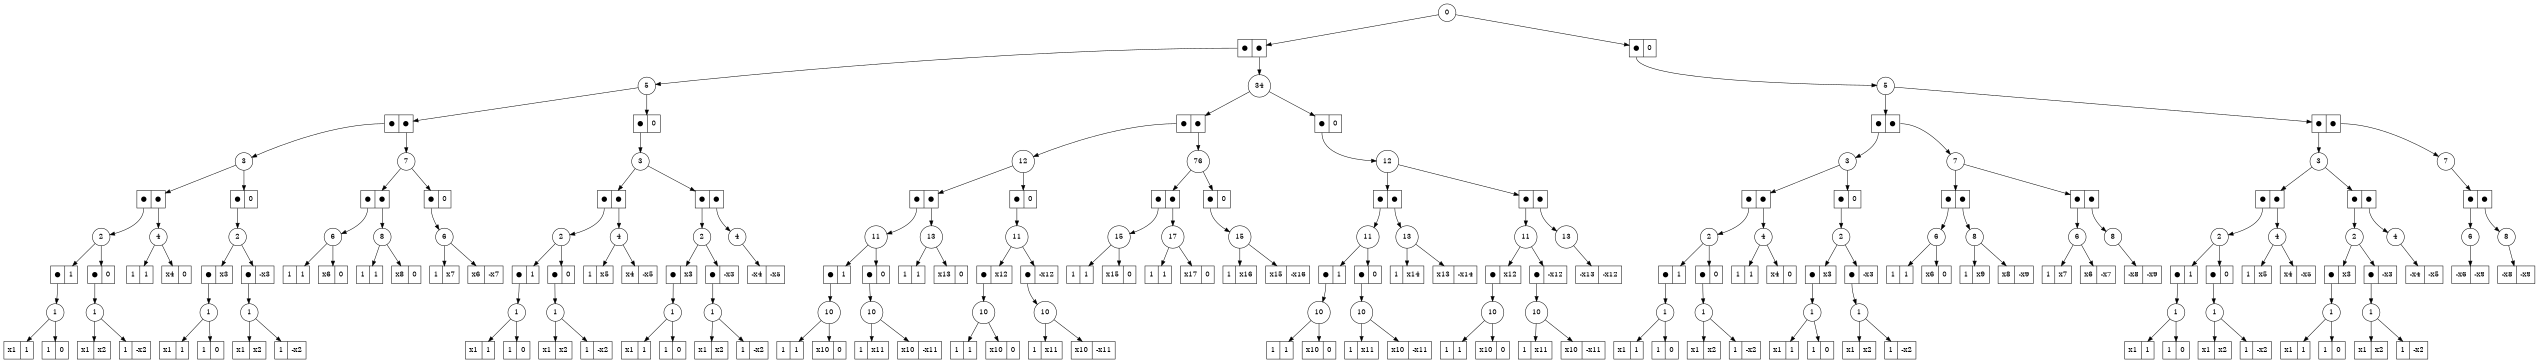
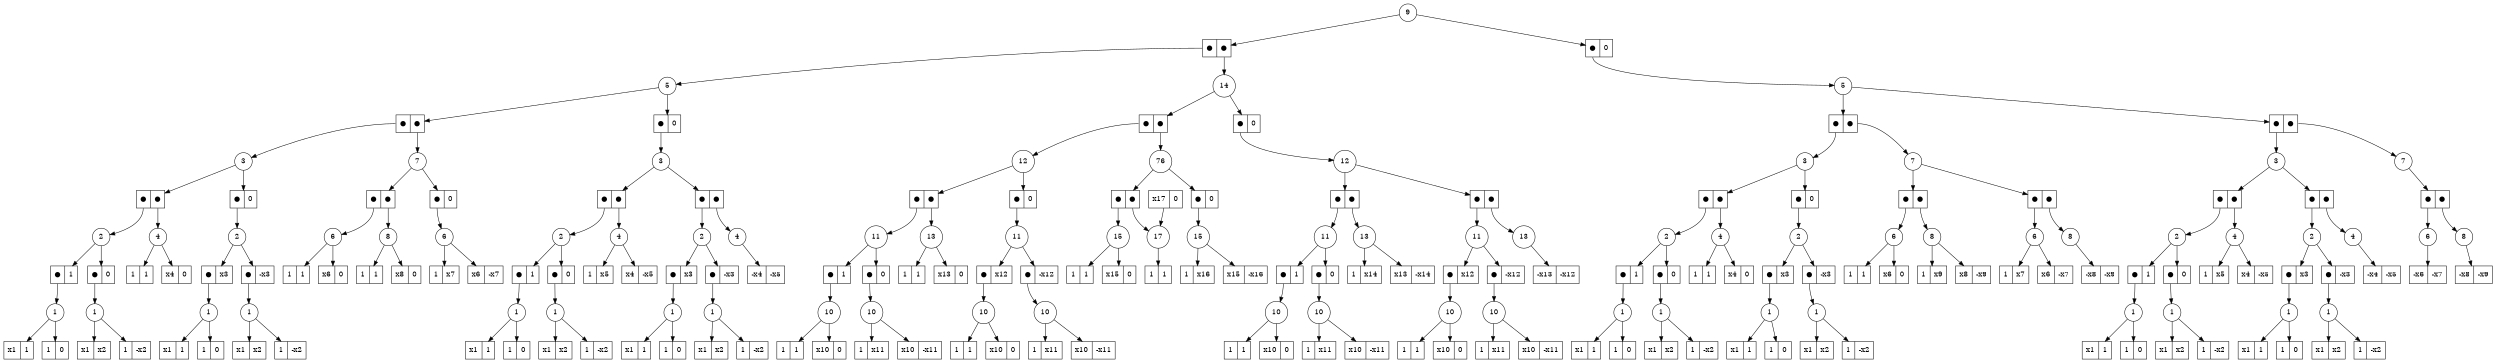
  digraph {
    node [shape=record]
-   n1 [label=0 shape=circle]
+   n1 [label=9 shape=circle]
    n2 [label="<f0> ●|<f1> ●"]
    n3 [label="<f0> ●|<f1> 0"]
    n4 [label=5 shape=circle]
-   n5 [label=34 shape=circle]
+   n5 [label=14 shape=circle]
    n6 [label=5 shape=circle]
    n7 [label="<f0> ●|<f1> ●"]
    n8 [label="<f0> ●|<f1> 0"]
    n9 [label="<f0> ●|<f1> ●"]
    n10 [label="<f0> ●|<f1> 0"]
    n11 [label=3 shape=circle]
    n12 [label=7 shape=circle]
    n13 [label=3 shape=circle]
    n14 [label="<f0> ●|<f1> ●"]
    n15 [label="<f0> ●|<f1> 0"]
    n16 [label="<f0> ●|<f1> ●"]
    n17 [label="<f0> ●|<f1> 0"]
    n18 [label=2 shape=circle]
    n19 [label=4 shape=circle]
    n20 [label=2 shape=circle]
    n21 [label="<f0> ●|<f1> 1"]
    n22 [label="<f0> ●|<f1> 0"]
    n23 [label="<f0> 1|<f1> 1"]
    n24 [label="<f0> x4|<f1> 0"]
    n25 [label=1 shape=circle]
    n26 [label=1 shape=circle]
    n27 [label="<f0> x1|<f1> 1"]
    n28 [label="<f0> 1|<f1> 0"]
    n29 [label="<f0> x1|<f1> x2"]
    n30 [label="<f0> 1|<f1> -x2"]
    n31 [label="<f0> ●|<f1> x3"]
    n32 [label="<f0> ●|<f1> -x3"]
    n33 [label=1 shape=circle]
    n34 [label=1 shape=circle]
    n35 [label="<f0> x1|<f1> 1"]
    n36 [label="<f0> 1|<f1> 0"]
    n37 [label="<f0> x1|<f1> x2"]
    n38 [label="<f0> 1|<f1> -x2"]
    n39 [label=6 shape=circle]
    n40 [label=8 shape=circle]
    n41 [label=6 shape=circle]
    n42 [label="<f0> 1|<f1> 1"]
    n43 [label="<f0> x6|<f1> 0"]
    n44 [label="<f0> 1|<f1> 1"]
    n45 [label="<f0> x8|<f1> 0"]
    n46 [label="<f0> 1|<f1> x7"]
    n47 [label="<f0> x6|<f1> -x7"]
    n48 [label="<f0> ●|<f1> ●"]
    n49 [label="<f0> ●|<f1> ●"]
    n50 [label=2 shape=circle]
    n51 [label=4 shape=circle]
    n52 [label=2 shape=circle]
    n53 [label=4 shape=circle]
    n54 [label="<f0> ●|<f1> 1"]
    n55 [label="<f0> ●|<f1> 0"]
    n56 [label="<f0> 1|<f1> x5"]
    n57 [label="<f0> x4|<f1> -x5"]
    n58 [label=1 shape=circle]
    n59 [label=1 shape=circle]
    n60 [label="<f0> x1|<f1> 1"]
    n61 [label="<f0> 1|<f1> 0"]
    n62 [label="<f0> x1|<f1> x2"]
    n63 [label="<f0> 1|<f1> -x2"]
    n64 [label="<f0> ●|<f1> x3"]
    n65 [label="<f0> ●|<f1> -x3"]
    n66 [label="<f0> -x4|<f1> -x5"]
    n67 [label=1 shape=circle]
    n68 [label=1 shape=circle]
    n69 [label="<f0> x1|<f1> 1"]
    n70 [label="<f0> 1|<f1> 0"]
    n71 [label="<f0> x1|<f1> x2"]
    n72 [label="<f0> 1|<f1> -x2"]
    n73 [label=12 shape=circle]
    n74 [label=76 shape=circle]
    n75 [label=12 shape=circle]
    n76 [label="<f0> ●|<f1> ●"]
    n77 [label="<f0> ●|<f1> 0"]
    n78 [label="<f0> ●|<f1> ●"]
    n79 [label="<f0> ●|<f1> 0"]
    n80 [label=11 shape=circle]
    n81 [label=13 shape=circle]
    n82 [label=11 shape=circle]
    n83 [label="<f0> ●|<f1> 1"]
    n84 [label="<f0> ●|<f1> 0"]
    n85 [label="<f0> 1|<f1> 1"]
    n86 [label="<f0> x13|<f1> 0"]
    n87 [label=10 shape=circle]
    n88 [label=10 shape=circle]
    n89 [label="<f0> 1|<f1> 1"]
    n90 [label="<f0> x10|<f1> 0"]
    n91 [label="<f0> 1|<f1> x11"]
    n92 [label="<f0> x10|<f1> -x11"]
    n93 [label="<f0> ●|<f1> x12"]
    n94 [label="<f0> ●|<f1> -x12"]
    n95 [label=10 shape=circle]
    n96 [label=10 shape=circle]
    n97 [label="<f0> 1|<f1> 1"]
    n98 [label="<f0> x10|<f1> 0"]
    n99 [label="<f0> 1|<f1> x11"]
    n100 [label="<f0> x10|<f1> -x11"]
    n101 [label=15 shape=circle]
    n102 [label=17 shape=circle]
    n103 [label=15 shape=circle]
    n104 [label="<f0> 1|<f1> 1"]
    n105 [label="<f0> x15|<f1> 0"]
    n106 [label="<f0> 1|<f1> 1"]
    n107 [label="<f0> x17|<f1> 0"]
    n108 [label="<f0> 1|<f1> x16"]
    n109 [label="<f0> x15|<f1> -x16"]
    n110 [label="<f0> ●|<f1> ●"]
    n111 [label="<f0> ●|<f1> ●"]
    n112 [label=11 shape=circle]
    n113 [label=13 shape=circle]
    n114 [label=11 shape=circle]
    n115 [label=13 shape=circle]
    n116 [label="<f0> ●|<f1> 1"]
    n117 [label="<f0> ●|<f1> 0"]
    n118 [label="<f0> 1|<f1> x14"]
    n119 [label="<f0> x13|<f1> -x14"]
    n120 [label=10 shape=circle]
    n121 [label=10 shape=circle]
    n122 [label="<f0> 1|<f1> 1"]
    n123 [label="<f0> x10|<f1> 0"]
    n124 [label="<f0> 1|<f1> x11"]
    n125 [label="<f0> x10|<f1> -x11"]
    n126 [label="<f0> ●|<f1> x12"]
    n127 [label="<f0> ●|<f1> -x12"]
    n128 [label="<f0> -x13|<f1> -x12"]
    n129 [label=10 shape=circle]
    n130 [label=10 shape=circle]
    n131 [label="<f0> 1|<f1> 1"]
    n132 [label="<f0> x10|<f1> 0"]
    n133 [label="<f0> 1|<f1> x11"]
    n134 [label="<f0> x10|<f1> -x11"]
    n135 [label="<f0> ●|<f1> ●"]
    n136 [label="<f0> ●|<f1> ●"]
    n137 [label=3 shape=circle]
    n138 [label=7 shape=circle]
    n139 [label=3 shape=circle]
    n140 [label=7 shape=circle]
    n141 [label="<f0> ●|<f1> ●"]
    n142 [label="<f0> ●|<f1> 0"]
    n143 [label="<f0> ●|<f1> ●"]
    n144 [label="<f0> ●|<f1> ●"]
    n145 [label=2 shape=circle]
    n146 [label=4 shape=circle]
    n147 [label=2 shape=circle]
    n148 [label="<f0> ●|<f1> 1"]
    n149 [label="<f0> ●|<f1> 0"]
    n150 [label="<f0> 1|<f1> 1"]
    n151 [label="<f0> x4|<f1> 0"]
    n152 [label=1 shape=circle]
    n153 [label=1 shape=circle]
    n154 [label="<f0> x1|<f1> 1"]
    n155 [label="<f0> 1|<f1> 0"]
    n156 [label="<f0> x1|<f1> x2"]
    n157 [label="<f0> 1|<f1> -x2"]
    n158 [label="<f0> ●|<f1> x3"]
    n159 [label="<f0> ●|<f1> -x3"]
    n160 [label=1 shape=circle]
    n161 [label=1 shape=circle]
    n162 [label="<f0> x1|<f1> 1"]
    n163 [label="<f0> 1|<f1> 0"]
    n164 [label="<f0> x1|<f1> x2"]
    n165 [label="<f0> 1|<f1> -x2"]
    n166 [label=6 shape=circle]
    n167 [label=8 shape=circle]
    n168 [label=6 shape=circle]
    n169 [label=8 shape=circle]
    n170 [label="<f0> 1|<f1> 1"]
    n171 [label="<f0> x6|<f1> 0"]
    n172 [label="<f0> 1|<f1> x9"]
    n173 [label="<f0> x8|<f1> -x9"]
    n174 [label="<f0> 1|<f1> x7"]
    n175 [label="<f0> x6|<f1> -x7"]
    n176 [label="<f0> -x8|<f1> -x9"]
    n177 [label="<f0> ●|<f1> ●"]
    n178 [label="<f0> ●|<f1> ●"]
    n179 [label="<f0> ●|<f1> ●"]
    n180 [label=2 shape=circle]
    n181 [label=4 shape=circle]
    n182 [label=2 shape=circle]
    n183 [label=4 shape=circle]
    n184 [label="<f0> ●|<f1> 1"]
    n185 [label="<f0> ●|<f1> 0"]
    n186 [label="<f0> 1|<f1> x5"]
    n187 [label="<f0> x4|<f1> -x5"]
    n188 [label=1 shape=circle]
    n189 [label=1 shape=circle]
    n190 [label="<f0> x1|<f1> 1"]
    n191 [label="<f0> 1|<f1> 0"]
    n192 [label="<f0> x1|<f1> x2"]
    n193 [label="<f0> 1|<f1> -x2"]
    n194 [label="<f0> ●|<f1> x3"]
    n195 [label="<f0> ●|<f1> -x3"]
    n196 [label="<f0> -x4|<f1> -x5"]
    n197 [label=1 shape=circle]
    n198 [label=1 shape=circle]
    n199 [label="<f0> x1|<f1> 1"]
    n200 [label="<f0> 1|<f1> 0"]
    n201 [label="<f0> x1|<f1> x2"]
    n202 [label="<f0> 1|<f1> -x2"]
    n203 [label=6 shape=circle]
    n204 [label=8 shape=circle]
-   n205 [label="<f0> -x6|<f1> -x9"]
+   n205 [label="<f0> -x6|<f1> -x7"]
    n206 [label="<f0> -x8|<f1> -x9"]
    n1 -> n2
    n1 -> n3
    n2 -> n4 [tailport=f0]
    n2 -> n5 [tailport=f1]
    n3 -> n6 [tailport=f0]
    n4 -> n7
    n4 -> n8
    n5 -> n9
    n5 -> n10
    n6 -> n135
    n6 -> n136
    n7 -> n11 [tailport=f0]
    n7 -> n12 [tailport=f1]
    n8 -> n13 [tailport=f0]
    n9 -> n73 [tailport=f0]
    n9 -> n74 [tailport=f1]
    n10 -> n75 [tailport=f0]
    n11 -> n14
    n11 -> n15
    n12 -> n16
    n12 -> n17
    n13 -> n48
    n13 -> n49
    n14 -> n18 [tailport=f0]
    n14 -> n19 [tailport=f1]
    n15 -> n20 [tailport=f0]
    n16 -> n39 [tailport=f0]
    n16 -> n40 [tailport=f1]
    n17 -> n41 [tailport=f0]
    n18 -> n21
    n18 -> n22
    n19 -> n23
    n19 -> n24
    n20 -> n31
    n20 -> n32
    n21 -> n25 [tailport=f0]
    n22 -> n26 [tailport=f0]
    n25 -> n27
    n25 -> n28
    n26 -> n29
    n26 -> n30
    n31 -> n33 [tailport=f0]
    n32 -> n34 [tailport=f0]
    n33 -> n35
    n33 -> n36
    n34 -> n37
    n34 -> n38
    n39 -> n42
    n39 -> n43
    n40 -> n44
    n40 -> n45
    n41 -> n46
    n41 -> n47
    n48 -> n50 [tailport=f0]
    n48 -> n51 [tailport=f1]
    n49 -> n52 [tailport=f0]
    n49 -> n53 [tailport=f1]
    n50 -> n54
    n50 -> n55
    n51 -> n56
    n51 -> n57
    n52 -> n64
    n52 -> n65
    n53 -> n66
    n54 -> n58 [tailport=f0]
    n55 -> n59 [tailport=f0]
    n58 -> n60
    n58 -> n61
    n59 -> n62
    n59 -> n63
    n64 -> n67 [tailport=f0]
    n65 -> n68 [tailport=f0]
    n67 -> n69
    n67 -> n70
    n68 -> n71
    n68 -> n72
    n73 -> n76
    n73 -> n77
    n74 -> n78
    n74 -> n79
    n75 -> n110
    n75 -> n111
    n76 -> n80 [tailport=f0]
    n76 -> n81 [tailport=f1]
    n77 -> n82 [tailport=f0]
    n78 -> n101 [tailport=f0]
    n78 -> n102 [tailport=f1]
    n79 -> n103 [tailport=f0]
    n80 -> n83
    n80 -> n84
    n81 -> n85
    n81 -> n86
    n82 -> n93
    n82 -> n94
    n83 -> n87 [tailport=f0]
    n84 -> n88 [tailport=f0]
    n87 -> n89
    n87 -> n90
    n88 -> n91
    n88 -> n92
    n93 -> n95 [tailport=f0]
    n94 -> n96 [tailport=f0]
    n95 -> n97
    n95 -> n98
    n96 -> n99
    n96 -> n100
    n101 -> n104
    n101 -> n105
    n102 -> n106
-   n102 -> n107
+   n107 -> n102
    n103 -> n108
    n103 -> n109
    n110 -> n112 [tailport=f0]
    n110 -> n113 [tailport=f1]
    n111 -> n114 [tailport=f0]
    n111 -> n115 [tailport=f1]
    n112 -> n116
    n112 -> n117
    n113 -> n118
    n113 -> n119
    n114 -> n126
    n114 -> n127
    n115 -> n128
    n116 -> n120 [tailport=f0]
    n117 -> n121 [tailport=f0]
    n120 -> n122
    n120 -> n123
    n121 -> n124
    n121 -> n125
    n126 -> n129 [tailport=f0]
    n127 -> n130 [tailport=f0]
    n129 -> n131
    n129 -> n132
    n130 -> n133
    n130 -> n134
    n135 -> n137 [tailport=f0]
    n135 -> n138 [tailport=f1]
    n136 -> n139 [tailport=f0]
    n136 -> n140 [tailport=f1]
    n137 -> n141
    n137 -> n142
    n138 -> n143
    n138 -> n144
    n139 -> n177
    n139 -> n178
    n140 -> n179
    n141 -> n145 [tailport=f0]
    n141 -> n146 [tailport=f1]
    n142 -> n147 [tailport=f0]
    n143 -> n166 [tailport=f0]
    n143 -> n167 [tailport=f1]
    n144 -> n168 [tailport=f0]
    n144 -> n169 [tailport=f1]
    n145 -> n148
    n145 -> n149
    n146 -> n150
    n146 -> n151
    n147 -> n158
    n147 -> n159
    n148 -> n152 [tailport=f0]
    n149 -> n153 [tailport=f0]
    n152 -> n154
    n152 -> n155
    n153 -> n156
    n153 -> n157
    n158 -> n160 [tailport=f0]
    n159 -> n161 [tailport=f0]
    n160 -> n162
    n160 -> n163
    n161 -> n164
    n161 -> n165
    n166 -> n170
    n166 -> n171
    n167 -> n172
    n167 -> n173
    n168 -> n174
    n168 -> n175
    n169 -> n176
    n177 -> n180 [tailport=f0]
    n177 -> n181 [tailport=f1]
    n178 -> n182 [tailport=f0]
    n178 -> n183 [tailport=f1]
    n179 -> n203 [tailport=f0]
    n179 -> n204 [tailport=f1]
    n180 -> n184
    n180 -> n185
    n181 -> n186
    n181 -> n187
    n182 -> n194
    n182 -> n195
    n183 -> n196
    n184 -> n188 [tailport=f0]
    n185 -> n189 [tailport=f0]
    n188 -> n190
    n188 -> n191
    n189 -> n192
    n189 -> n193
    n194 -> n197 [tailport=f0]
    n195 -> n198 [tailport=f0]
    n197 -> n199
    n197 -> n200
    n198 -> n201
    n198 -> n202
    n203 -> n205
    n204 -> n206
  }
